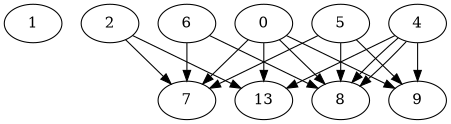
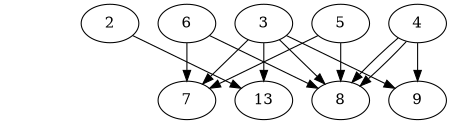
  digraph {
-   1 [alpha=0.08 expect_size=11648000]
    2 [alpha=0.14 expect_size=28544000]
    7 [alpha=0.06 expect_size=23875584]
    n4 [alpha=0.07 expect_size=50291712 label=13]
-   3 [alpha=0.15 expect_size=27443200 label=0]
+   3 [alpha=0.15 expect_size=27443200]
    8 [alpha=0.18 expect_size=28009472]
    9 [alpha=0.02 expect_size=45687808]
    4 [alpha=0.12 expect_size=23827456]
    5 [alpha=0.16 expect_size=22003712]
    6 [alpha=0.09 expect_size=13318144]
-   2 -> 7
    2 -> n4
    3 -> 7
    3 -> n4
    3 -> 8
    3 -> 9
-   4 -> n4
    4 -> 8
    4 -> 8
    4 -> 9
    5 -> 7
    5 -> 8
-   5 -> 9
    6 -> 7
    6 -> 8
  }
